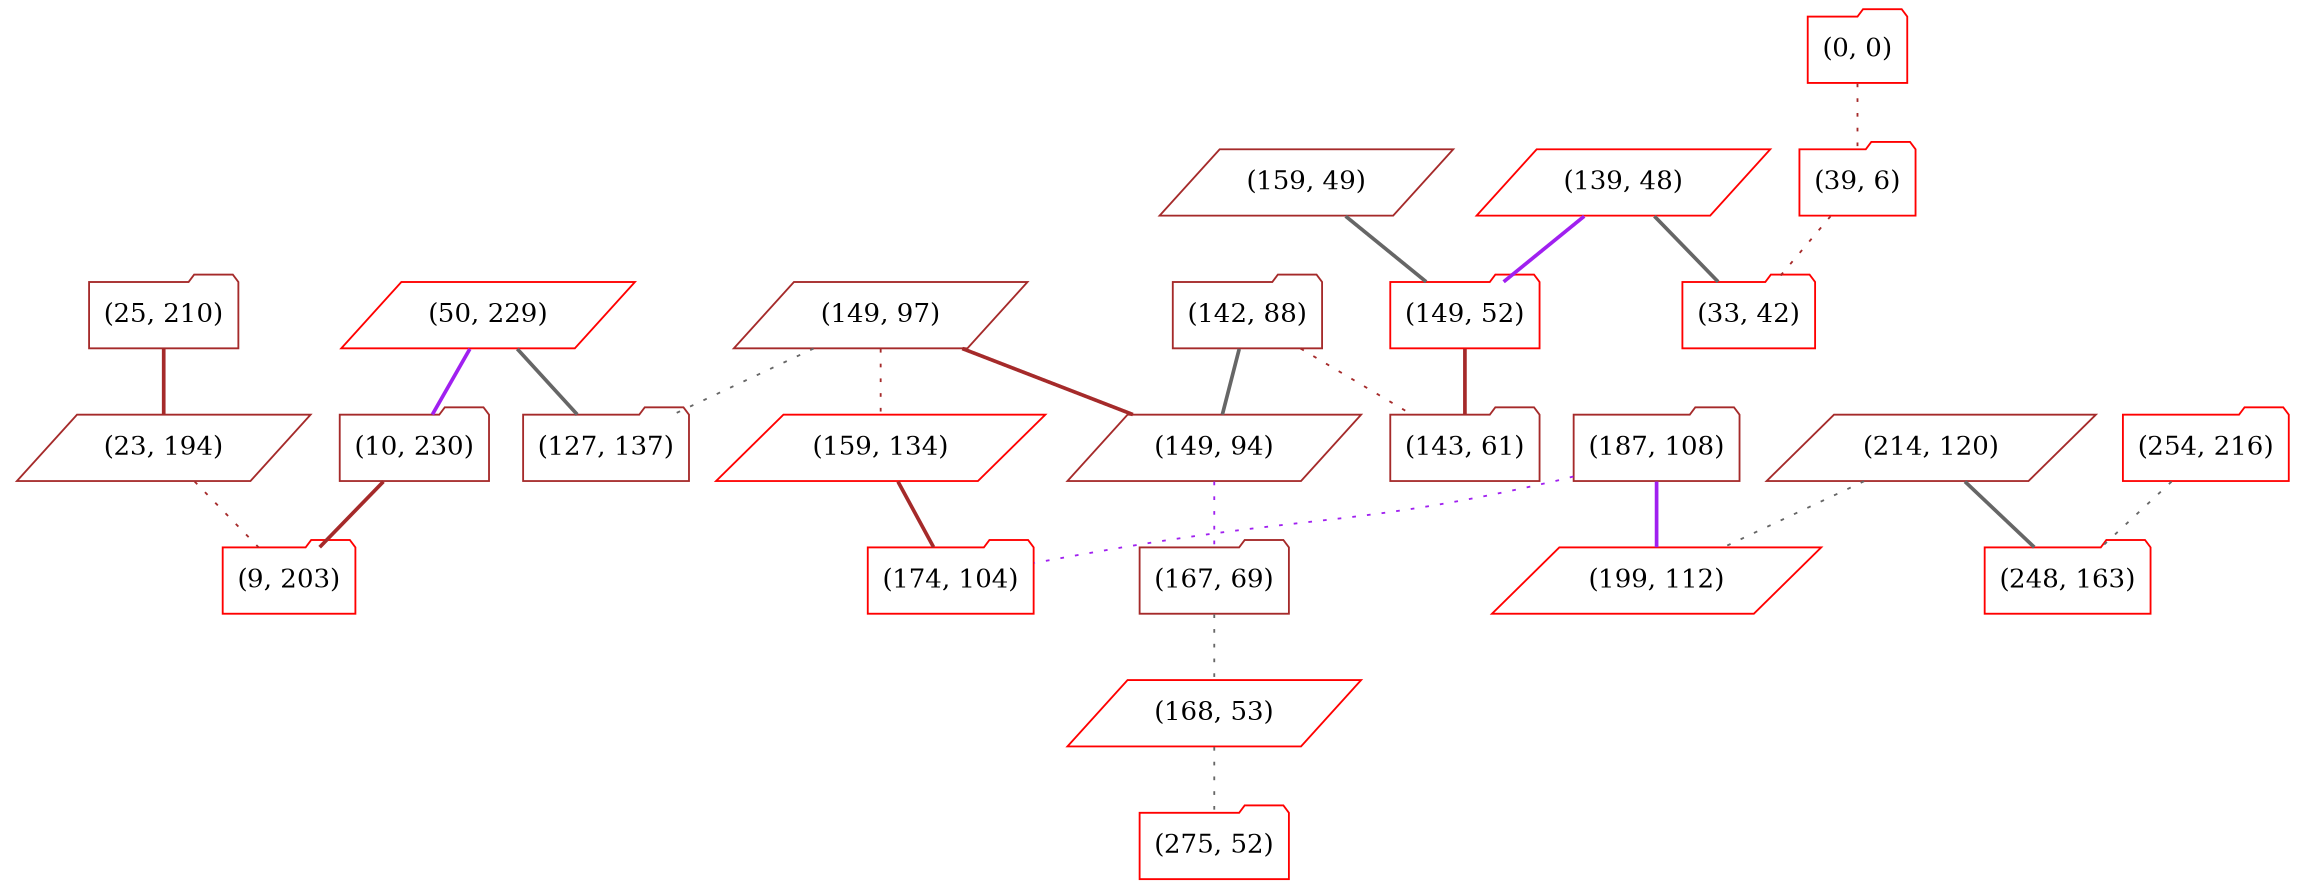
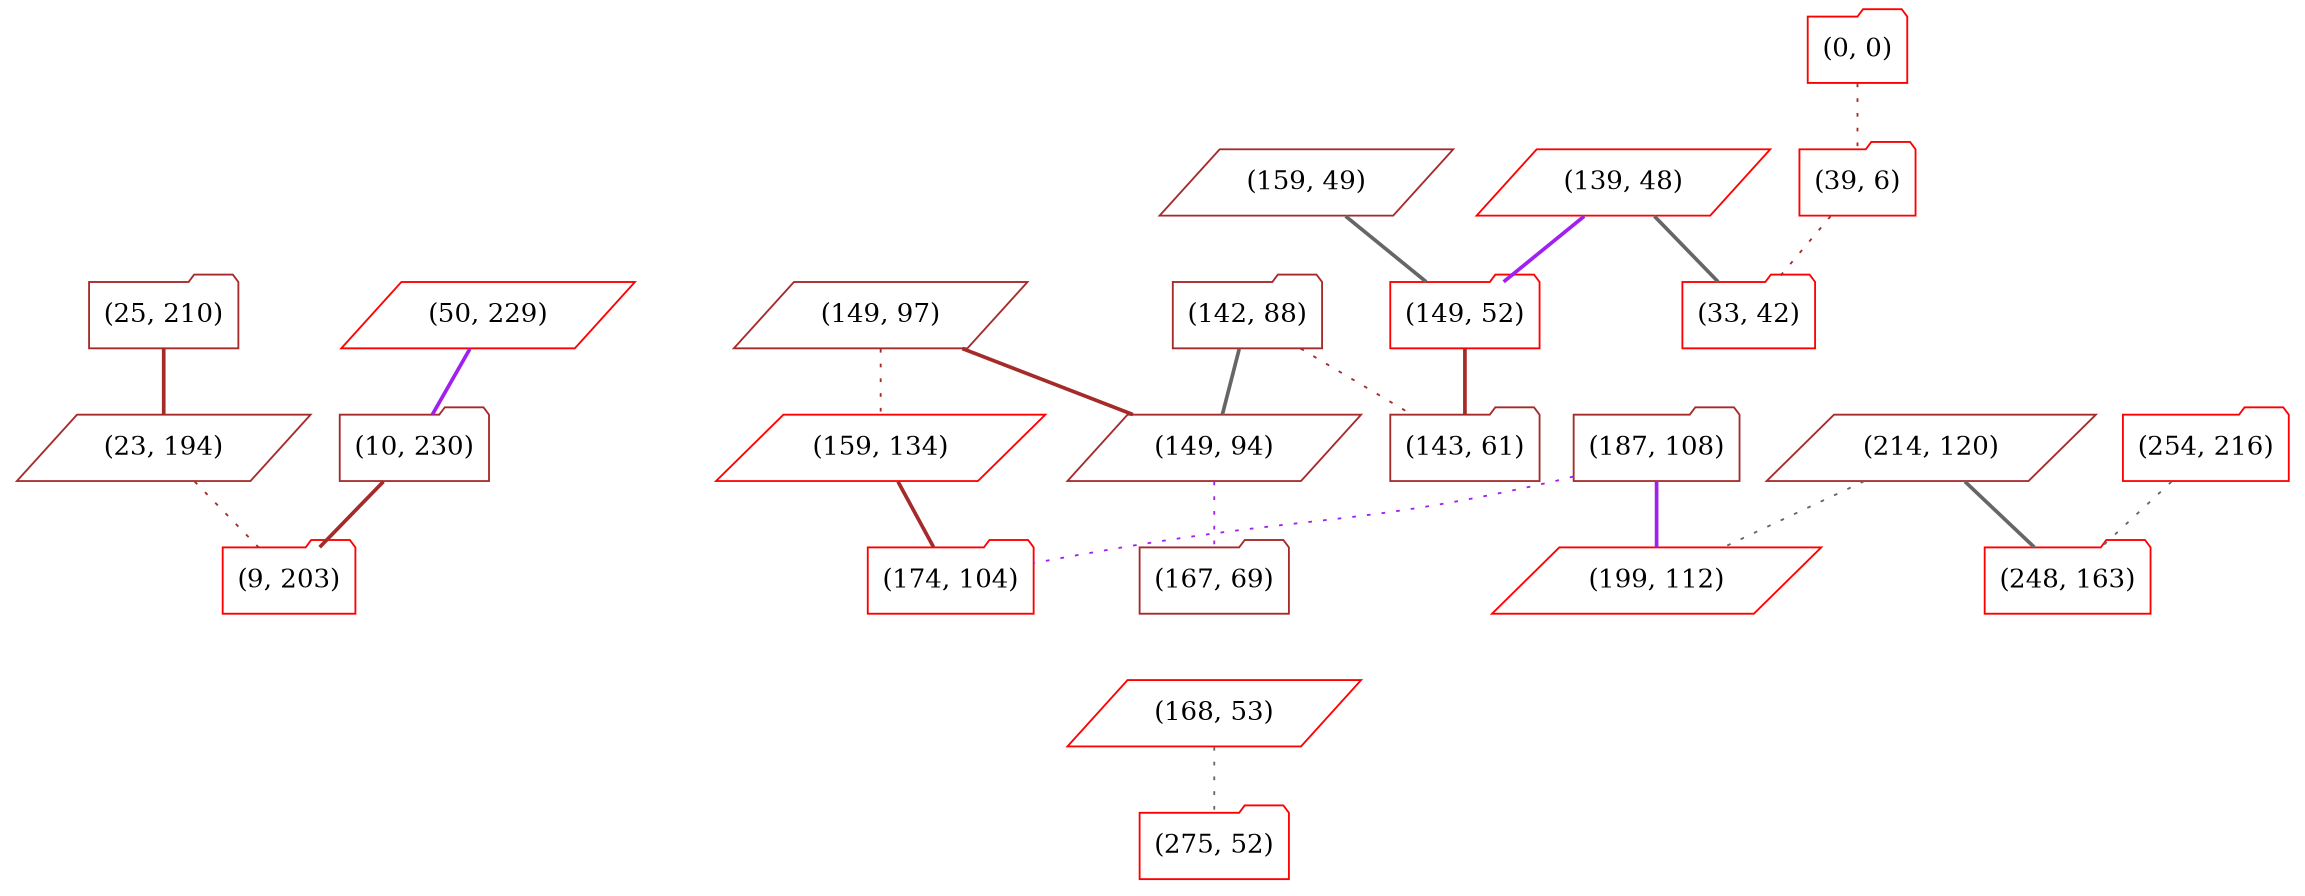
  graph {
    node [color=red shape=folder]
    edge [color=brown style=bold weight=1]
    "(25, 210)" [color=brown]
    "(23, 194)" [color=brown shape=parallelogram]
    "(9, 203)"
    "(149, 97)" [color=brown shape=parallelogram]
    "(149, 94)" [color=brown shape=parallelogram]
    n6 [label="(159, 134)" shape=parallelogram]
-   "(127, 137)" [color=brown]
    "(167, 69)" [color=brown]
    "(174, 104)"
    "(142, 88)" [color=brown]
    "(143, 61)" [color=brown]
    "(168, 53)" [shape=parallelogram]
    "(139, 48)" [shape=parallelogram]
    "(149, 52)"
    "(33, 42)"
    "(50, 229)" [shape=parallelogram]
    "(10, 230)" [color=brown]
    "(159, 49)" [color=brown shape=parallelogram]
    "(275, 52)"
    "(0, 0)"
    "(39, 6)"
    "(254, 216)"
    "(248, 163)"
    "(214, 120)" [color=brown shape=parallelogram]
    "(199, 112)" [shape=parallelogram]
    "(187, 108)" [color=brown]
    "(25, 210)" -- "(23, 194)"
    "(23, 194)" -- "(9, 203)" [style=dotted]
    "(149, 97)" -- "(149, 94)"
    "(149, 97)" -- n6 [style=dotted]
-   "(149, 97)" -- "(127, 137)" [color=gray40 style=dotted]
    "(149, 94)" -- "(167, 69)" [color=purple style=dotted]
    n6 -- "(174, 104)"
-   "(167, 69)" -- "(168, 53)" [color=gray40 style=dotted]
    "(142, 88)" -- "(149, 94)" [color=gray40]
    "(142, 88)" -- "(143, 61)" [style=dotted]
    "(168, 53)" -- "(275, 52)" [color=gray40 style=dotted]
    "(139, 48)" -- "(149, 52)" [color=purple]
    "(139, 48)" -- "(33, 42)" [color=gray40]
    "(149, 52)" -- "(143, 61)" [weight=2]
-   "(50, 229)" -- "(127, 137)" [color=gray40]
    "(50, 229)" -- "(10, 230)" [color=purple]
    "(10, 230)" -- "(9, 203)"
    "(159, 49)" -- "(149, 52)" [color=gray40]
    "(0, 0)" -- "(39, 6)" [style=dotted weight=4]
    "(39, 6)" -- "(33, 42)" [style=dotted]
    "(254, 216)" -- "(248, 163)" [color=gray40 style=dotted]
    "(214, 120)" -- "(248, 163)" [color=gray40]
    "(214, 120)" -- "(199, 112)" [color=gray40 style=dotted]
    "(187, 108)" -- "(174, 104)" [color=purple style=dotted]
    "(187, 108)" -- "(199, 112)" [color=purple]
  }
